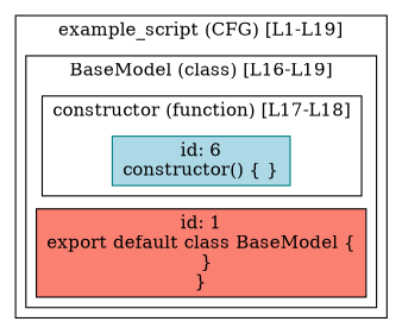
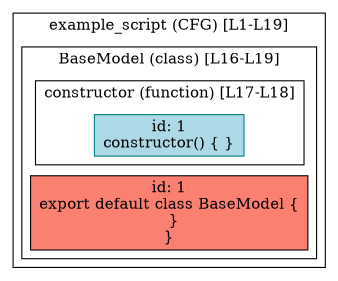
  digraph {
    rankdir=LR
    node [shape=box style=filled]
-   n1 [label="id: 6\nconstructor() { }" fillcolor=lightblue color=teal]
+   n1 [label="id: 1\nconstructor() { }" fillcolor=lightblue color=teal]
    n2 [label="id: 1\nexport default class BaseModel {\n  }\n}" fillcolor=salmon color=black]
    subgraph cluster_1 {
      label="example_script (CFG) [L1-L19]"
      subgraph cluster_2 {
        label="BaseModel (class) [L16-L19]"
        n2
        subgraph cluster_3 {
          label="constructor (function) [L17-L18]"
          n1
        }
      }
    }
  }
